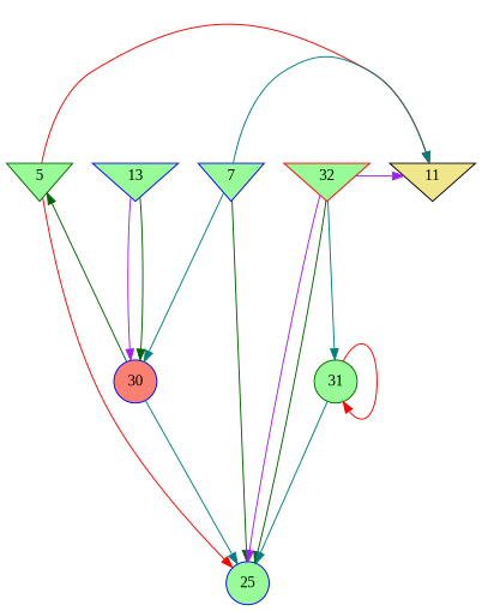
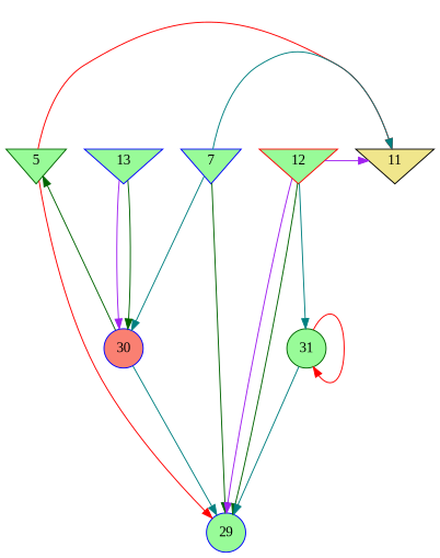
  digraph {
    fontname="Liberation Serif"
    ranksep=2.0
    node [color=blue fillcolor=palegreen fontname="Liberation Serif" shape=invtriangle style=filled]
    edge [color=teal fontname="Liberation Serif"]
    5 [color=darkgreen]
    7
    11 [color=black fillcolor=khaki]
-   12 [color=red label=32]
+   12 [color=red]
    13
-   29 [shape=circle label=25]
+   29 [shape=circle]
    30 [fillcolor=salmon shape=circle]
    31 [color=darkgreen shape=circle]
    subgraph sub_1 {
      rank=same
      5
      7
      11
      12
      13
    }
    subgraph sub_2 {
      rank=same
      29
    }
    subgraph sub_3 {
      rank=same
      30
      31
    }
    5 -> 11 [color=red]
    5 -> 29 [color=red]
    7 -> 11
    7 -> 29 [color=darkgreen]
    7 -> 30
    12 -> 11 [color=purple]
    12 -> 29 [color=purple]
    12 -> 29 [color=darkgreen]
    12 -> 31
    13 -> 30 [color=purple]
    13 -> 30 [color=darkgreen]
    30 -> 5 [color=darkgreen]
    30 -> 29
    31 -> 29
    31 -> 31 [color=red]
  }
